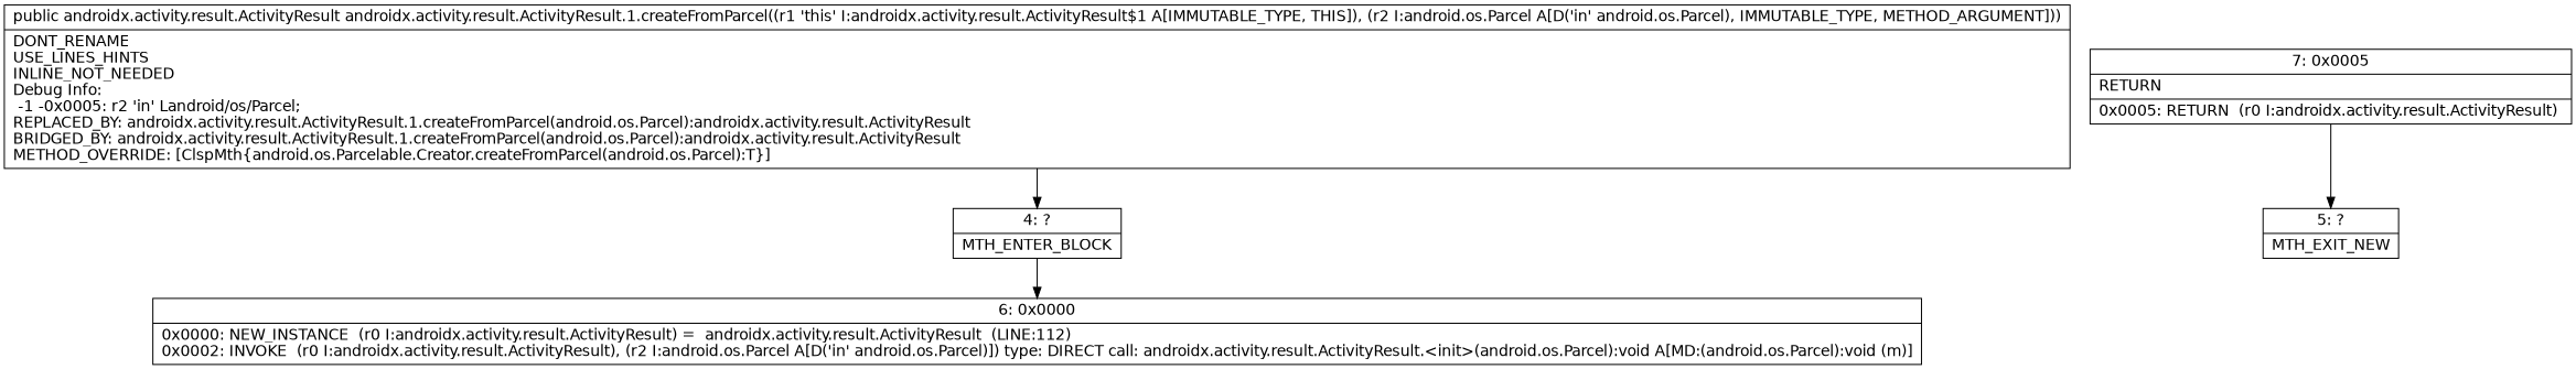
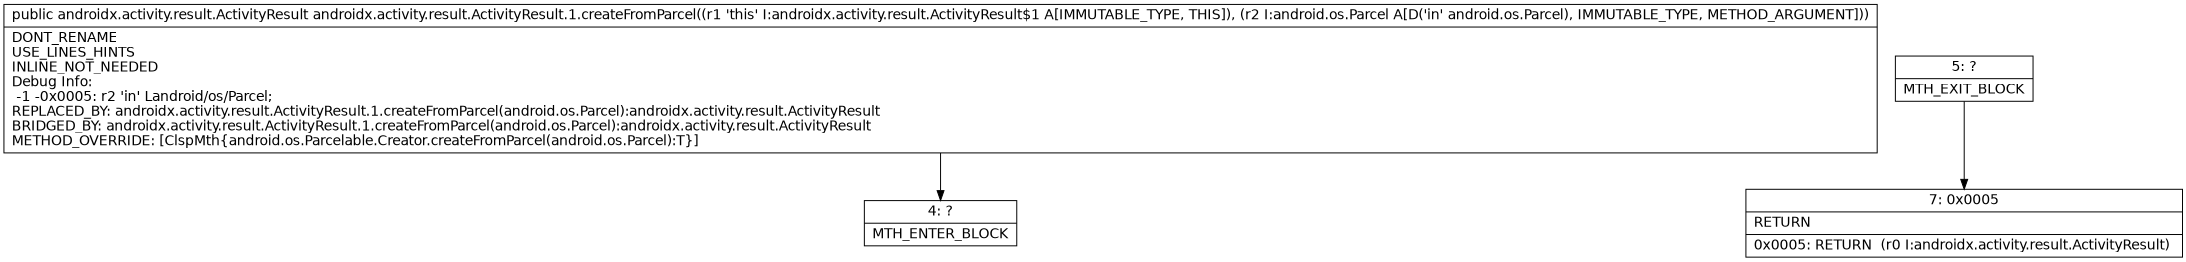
  digraph {
    fontname="DejaVu Sans"
    node [fontname="DejaVu Sans" shape=record]
    edge [fontname="DejaVu Sans"]
    n1 [label="{4\:\ ?|MTH_ENTER_BLOCK\l}"]
-   n2 [label="{6\:\ 0x0000|0x0000: NEW_INSTANCE  (r0 I:androidx.activity.result.ActivityResult) =  androidx.activity.result.ActivityResult  (LINE:112)\l0x0002: INVOKE  (r0 I:androidx.activity.result.ActivityResult), (r2 I:android.os.Parcel A[D('in' android.os.Parcel)]) type: DIRECT call: androidx.activity.result.ActivityResult.\<init\>(android.os.Parcel):void A[MD:(android.os.Parcel):void (m)]\l}"]
    n3 [label="{7\:\ 0x0005|RETURN\l|0x0005: RETURN  (r0 I:androidx.activity.result.ActivityResult) \l}"]
-   n4 [label="{5\:\ ?|MTH_EXIT_NEW\l}"]
+   n4 [label="{5\:\ ?|MTH_EXIT_BLOCK\l}"]
    n5 [label="{public androidx.activity.result.ActivityResult androidx.activity.result.ActivityResult.1.createFromParcel((r1 'this' I:androidx.activity.result.ActivityResult$1 A[IMMUTABLE_TYPE, THIS]), (r2 I:android.os.Parcel A[D('in' android.os.Parcel), IMMUTABLE_TYPE, METHOD_ARGUMENT]))  | DONT_RENAME\lUSE_LINES_HINTS\lINLINE_NOT_NEEDED\lDebug Info:\l  \-1 \-0x0005: r2 'in' Landroid\/os\/Parcel;\lREPLACED_BY: androidx.activity.result.ActivityResult.1.createFromParcel(android.os.Parcel):androidx.activity.result.ActivityResult\lBRIDGED_BY: androidx.activity.result.ActivityResult.1.createFromParcel(android.os.Parcel):androidx.activity.result.ActivityResult\lMETHOD_OVERRIDE: [ClspMth\{android.os.Parcelable.Creator.createFromParcel(android.os.Parcel):T\}]\l}"]
-   n1 -> n2
-   n3 -> n4
+   n4 -> n3
    n5 -> n1
  }
